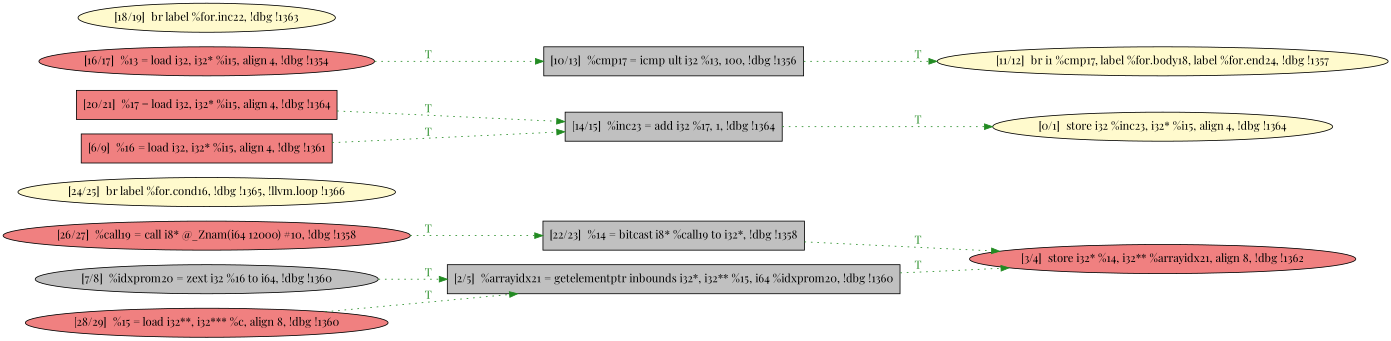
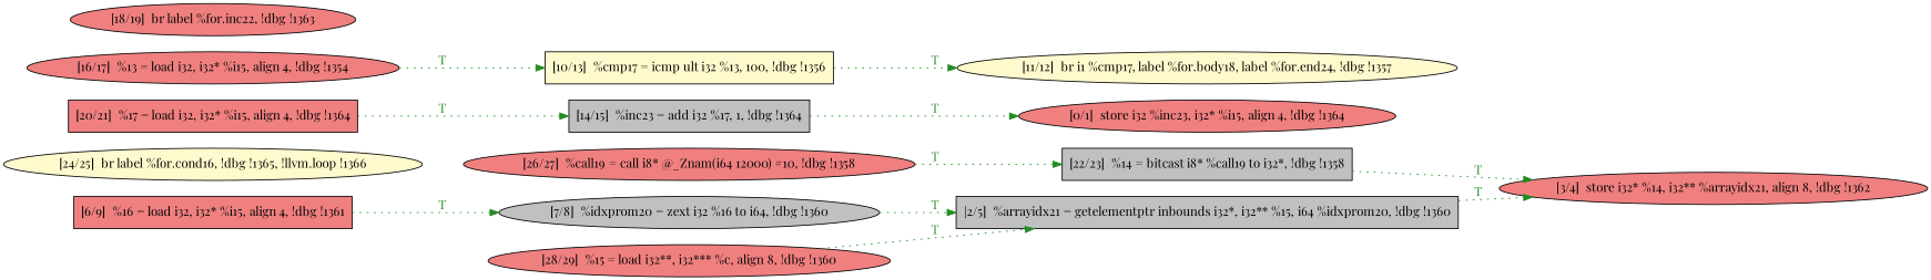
  digraph {
    fontname="Playfair Display"
    rankdir=LR
    node [fillcolor=lightcoral fontname="Playfair Display" shape=ellipse style=filled]
    edge [color=forestgreen fontcolor=forestgreen fontname="Playfair Display" style=dotted]
    n1 [label="[26/27]  %call19 = call i8* @_Znam(i64 12000) #10, !dbg !1358"]
    n2 [fillcolor=grey label="[22/23]  %14 = bitcast i8* %call19 to i32*, !dbg !1358" shape=rectangle]
    n3 [label="[3/4]  store i32* %14, i32** %arrayidx21, align 8, !dbg !1362"]
    n4 [fillcolor=lemonchiffon label="[24/25]  br label %for.cond16, !dbg !1365, !llvm.loop !1366"]
    n5 [label="[20/21]  %17 = load i32, i32* %i15, align 4, !dbg !1364" shape=box]
    n6 [fillcolor=grey label="[14/15]  %inc23 = add i32 %17, 1, !dbg !1364" shape=rectangle]
-   n7 [fillcolor=lemonchiffon label="[0/1]  store i32 %inc23, i32* %i15, align 4, !dbg !1364"]
+   n7 [label="[0/1]  store i32 %inc23, i32* %i15, align 4, !dbg !1364"]
    n8 [fillcolor=lemonchiffon label="[11/12]  br i1 %cmp17, label %for.body18, label %for.end24, !dbg !1357"]
    n9 [label="[16/17]  %13 = load i32, i32* %i15, align 4, !dbg !1354"]
-   n10 [fillcolor=grey label="[10/13]  %cmp17 = icmp ult i32 %13, 100, !dbg !1356" shape=rectangle]
+   n10 [fillcolor=lemonchiffon label="[10/13]  %cmp17 = icmp ult i32 %13, 100, !dbg !1356" shape=rectangle]
    n11 [fillcolor=grey label="[2/5]  %arrayidx21 = getelementptr inbounds i32*, i32** %15, i64 %idxprom20, !dbg !1360" shape=rectangle]
    n12 [fillcolor=grey label="[7/8]  %idxprom20 = zext i32 %16 to i64, !dbg !1360"]
    n13 [label="[6/9]  %16 = load i32, i32* %i15, align 4, !dbg !1361" shape=box]
    n14 [label="[28/29]  %15 = load i32**, i32*** %c, align 8, !dbg !1360"]
-   n15 [fillcolor=lemonchiffon label="[18/19]  br label %for.inc22, !dbg !1363"]
+   n15 [label="[18/19]  br label %for.inc22, !dbg !1363"]
    n1 -> n2 [label=T]
    n2 -> n3 [label=T]
    n5 -> n6 [label=T]
    n6 -> n7 [label=T]
    n9 -> n10 [label=T]
    n10 -> n8 [label=T]
    n11 -> n3 [label=T]
    n12 -> n11 [label=T]
-   n13 -> n6 [label=T]
+   n13 -> n12 [label=T]
    n14 -> n11 [label=T]
  }
